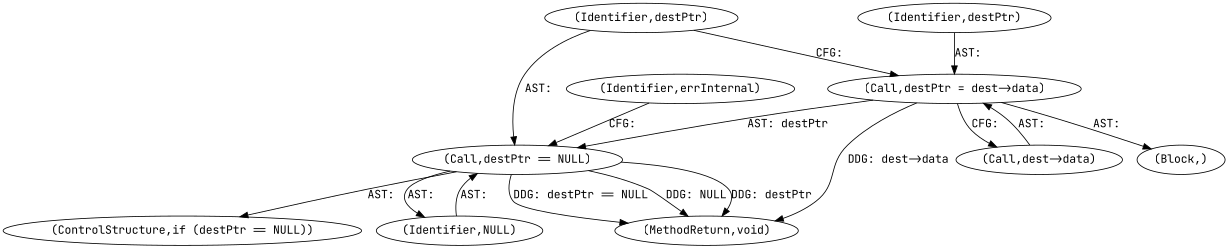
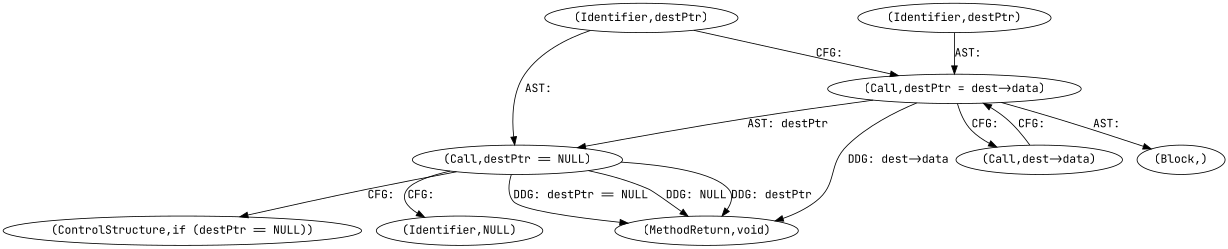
  digraph {
    fontname="JetBrains Mono"
    node [fontname="JetBrains Mono"]
    edge [fontname="JetBrains Mono"]
    n1 [label="(Call,destPtr == NULL)"]
    n2 [label="(ControlStructure,if (destPtr == NULL))"]
    n3 [label="(Identifier,NULL)"]
    n4 [label="(MethodReturn,void)"]
    n5 [label="(Call,destPtr = dest->data)"]
    n6 [label="(Call,dest->data)"]
    n7 [label="(Block,)"]
    n8 [label="(Identifier,destPtr)"]
-   n9 [label="(Identifier,errInternal)"]
    n10 [label="(Identifier,destPtr)"]
-   n1 -> n2 [label="AST: "]
-   n1 -> n3 [label="AST: "]
+   n1 -> n2 [label="CFG: "]
+   n1 -> n3 [label="CFG: "]
    n1 -> n4 [label="DDG: destPtr == NULL"]
    n1 -> n4 [label="DDG: NULL"]
    n1 -> n4 [label="DDG: destPtr"]
-   n3 -> n1 [label="AST: "]
    n5 -> n1 [label="AST: destPtr"]
    n5 -> n4 [label="DDG: dest->data"]
    n5 -> n6 [label="CFG: "]
    n5 -> n7 [label="AST: "]
-   n6 -> n5 [label="AST: "]
+   n6 -> n5 [label="CFG: "]
    n8 -> n1 [label="AST: "]
    n8 -> n5 [label="CFG: "]
-   n9 -> n1 [label="CFG: "]
    n10 -> n5 [label="AST: "]
  }
